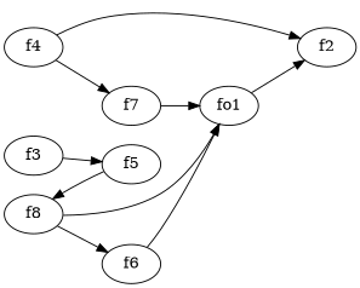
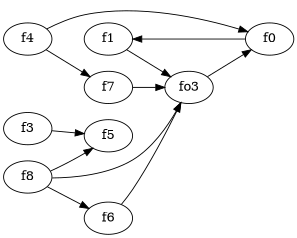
  strict digraph {
    rankdir=LR
    edge [weight=2]
-   fo1
-   f2
+   f1
+   fo1 [label=fo3]
+   f2 [label=f0]
    f3
    f5
    f8
    f4
    f7
    f6
+   f1 -> fo1
    fo1 -> f2
+   f2 -> f1
    f3 -> f5
-   f5 -> f8
+   f8 -> f5
    f8 -> fo1
    f8 -> f6
    f4 -> f2
    f4 -> f7
    f7 -> fo1
    f6 -> fo1
  }
